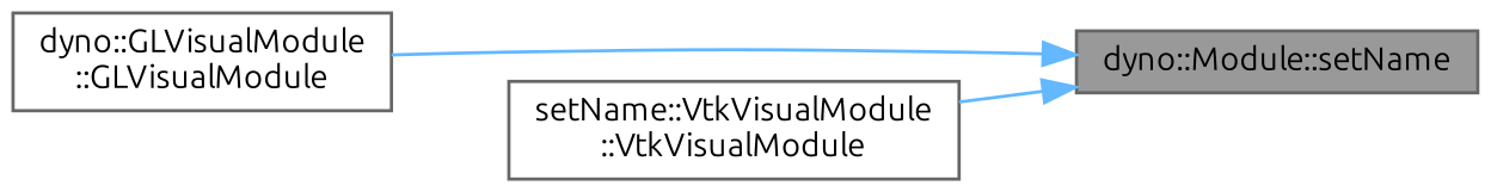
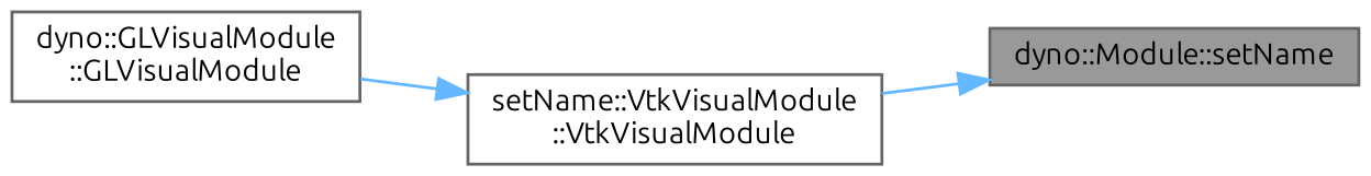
  digraph {
    fontname=Ubuntu
    rankdir=RL
    node [color=grey40 fillcolor=white fontname=Ubuntu fontsize=10 shape=box style=filled]
    edge [color=steelblue1 dir=back fontname=Ubuntu fontsize=10 labelfontname=Helvetica labelfontsize=10 style=solid]
    n1 [color=gray40 fillcolor=grey60 fontcolor=black height=0.2 label="dyno::Module::setName" width=0.4]
    n2 [height=0.2 label="dyno::GLVisualModule\l::GLVisualModule" width=0.4]
    n3 [height=0.2 label="setName::VtkVisualModule\l::VtkVisualModule" width=0.4]
-   n1 -> n2
+   n3 -> n2
    n1 -> n3
  }
